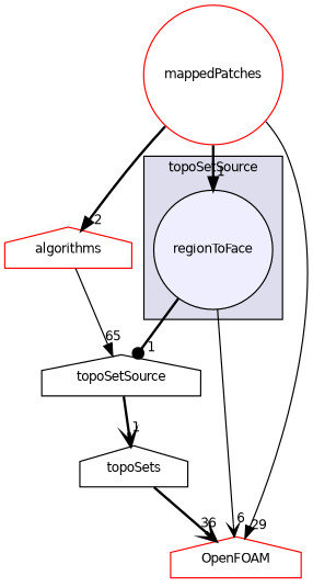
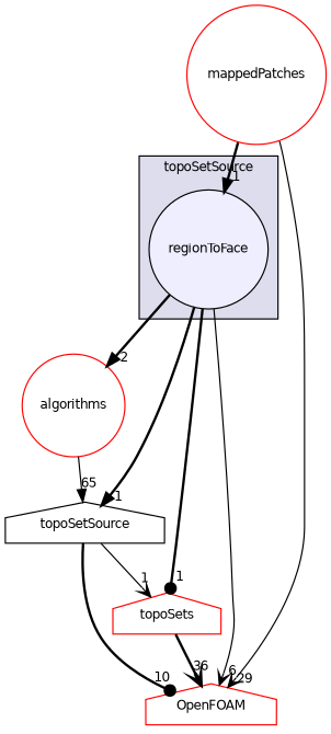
  digraph {
    compound=true
    node [fontname=Helvetica fontsize=10 shape=house]
    edge [arrowhead=normal headlabel=1 labeldistance=1.5 labelfontname=Helvetica labelfontsize=10 style=bold]
    n1 [fillcolor="#eeeeff" label=regionToFace pencolor=black shape=circle style=filled]
-   n2 [color=red label=algorithms]
-   n3 [label=topoSets]
+   n2 [color=red label=algorithms shape=circle]
+   n3 [label=topoSets color=red]
    n4 [label=topoSetSource]
    n5 [color=red label=OpenFOAM]
    n6 [color=red label=mappedPatches shape=circle]
    subgraph cluster_1 {
      bgcolor="#ddddee"
      fontname=Helvetica
      fontsize=10
      label=topoSetSource
      pencolor=black
      n1
    }
-   n6 -> n2 [headlabel=2]
-   n1 -> n4 [arrowhead=dot]
+   n1 -> n2 [headlabel=2]
+   n1 -> n3 [arrowhead=dot]
+   n1 -> n4
    n1 -> n5 [arrowhead=vee headlabel=6 style=solid]
    n2 -> n4 [headlabel=65 style=solid]
    n3 -> n5 [arrowhead=vee headlabel=36]
-   n4 -> n3 [arrowhead=vee]
+   n4 -> n3 [arrowhead=vee style=solid]
+   n4 -> n5 [arrowhead=dot headlabel=10]
    n6 -> n1
-   n6 -> n5 [headlabel=29 style=solid]
+   n6 -> n5 [arrowhead=vee headlabel=29 style=solid]
  }
